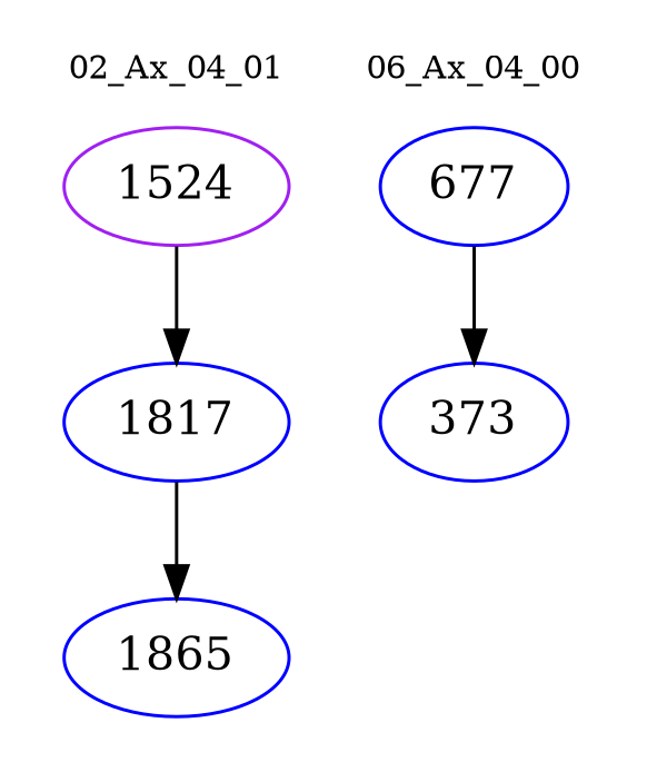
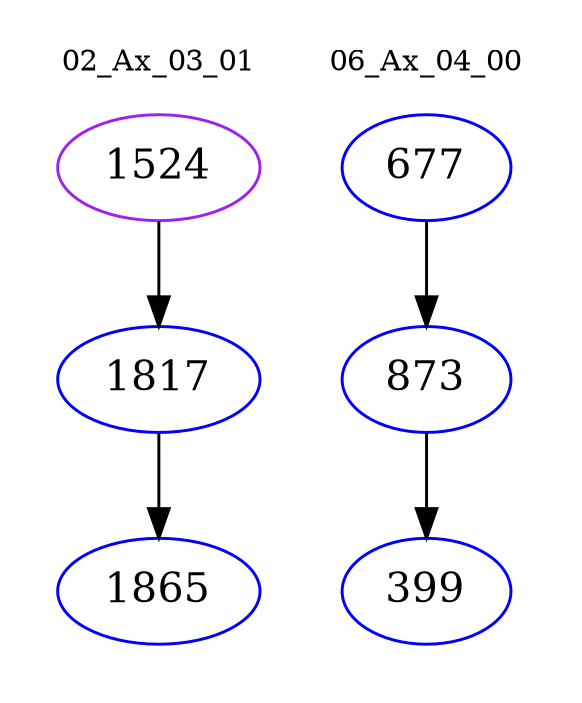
  digraph {
    node [color=blue]
    edge [color=black]
    n1 [color=purple label=1524]
    n2 [label=1817]
    n3 [label=1865]
    n4 [label=677]
-   n5 [label=373]
+   n5 [label=873]
+   n6 [label=399]
    subgraph cluster_1 {
      color=white
      fontsize=10
-     label="02_Ax_04_01"
+     label="02_Ax_03_01"
      n1
      n2
      n3
    }
    subgraph cluster_2 {
      color=white
      fontsize=10
      label="06_Ax_04_00"
      n4
      n5
+     n6
    }
    n1 -> n2
    n2 -> n3
    n4 -> n5
+   n5 -> n6
  }
